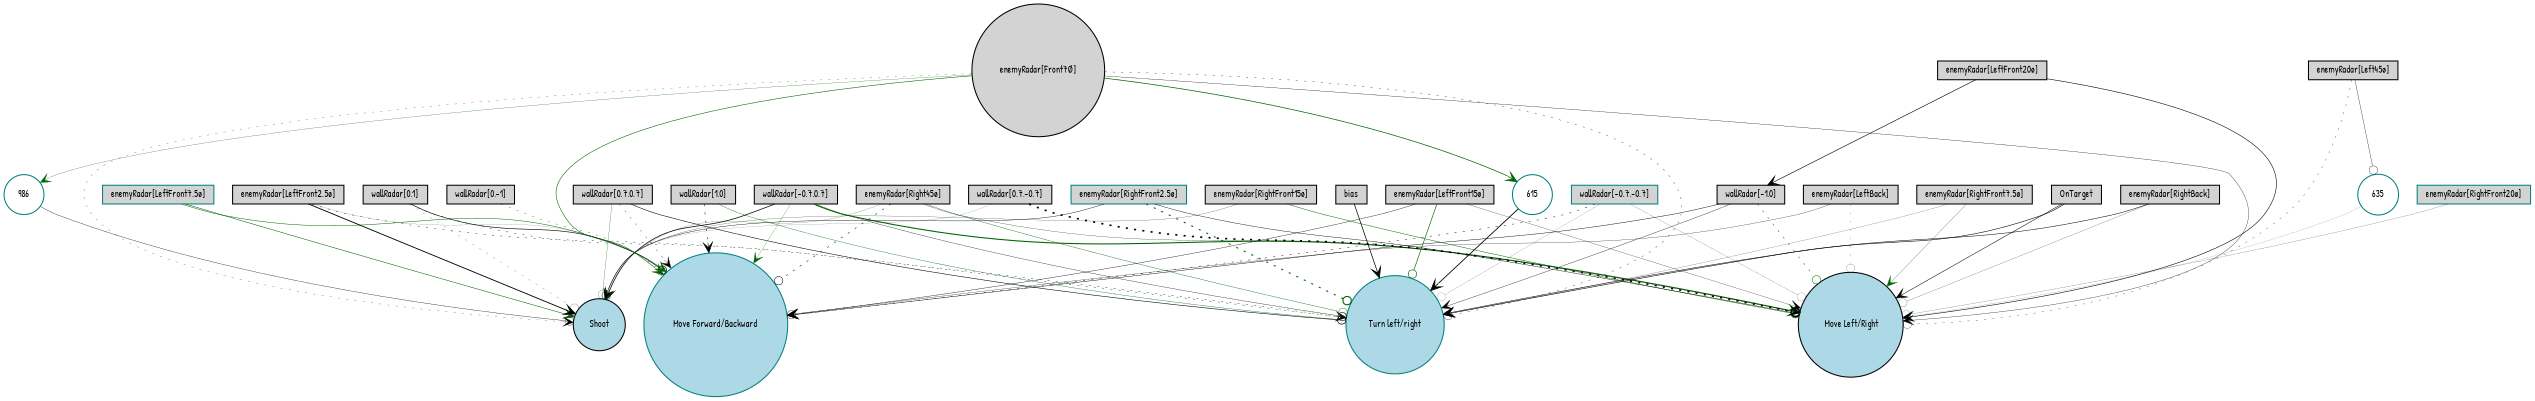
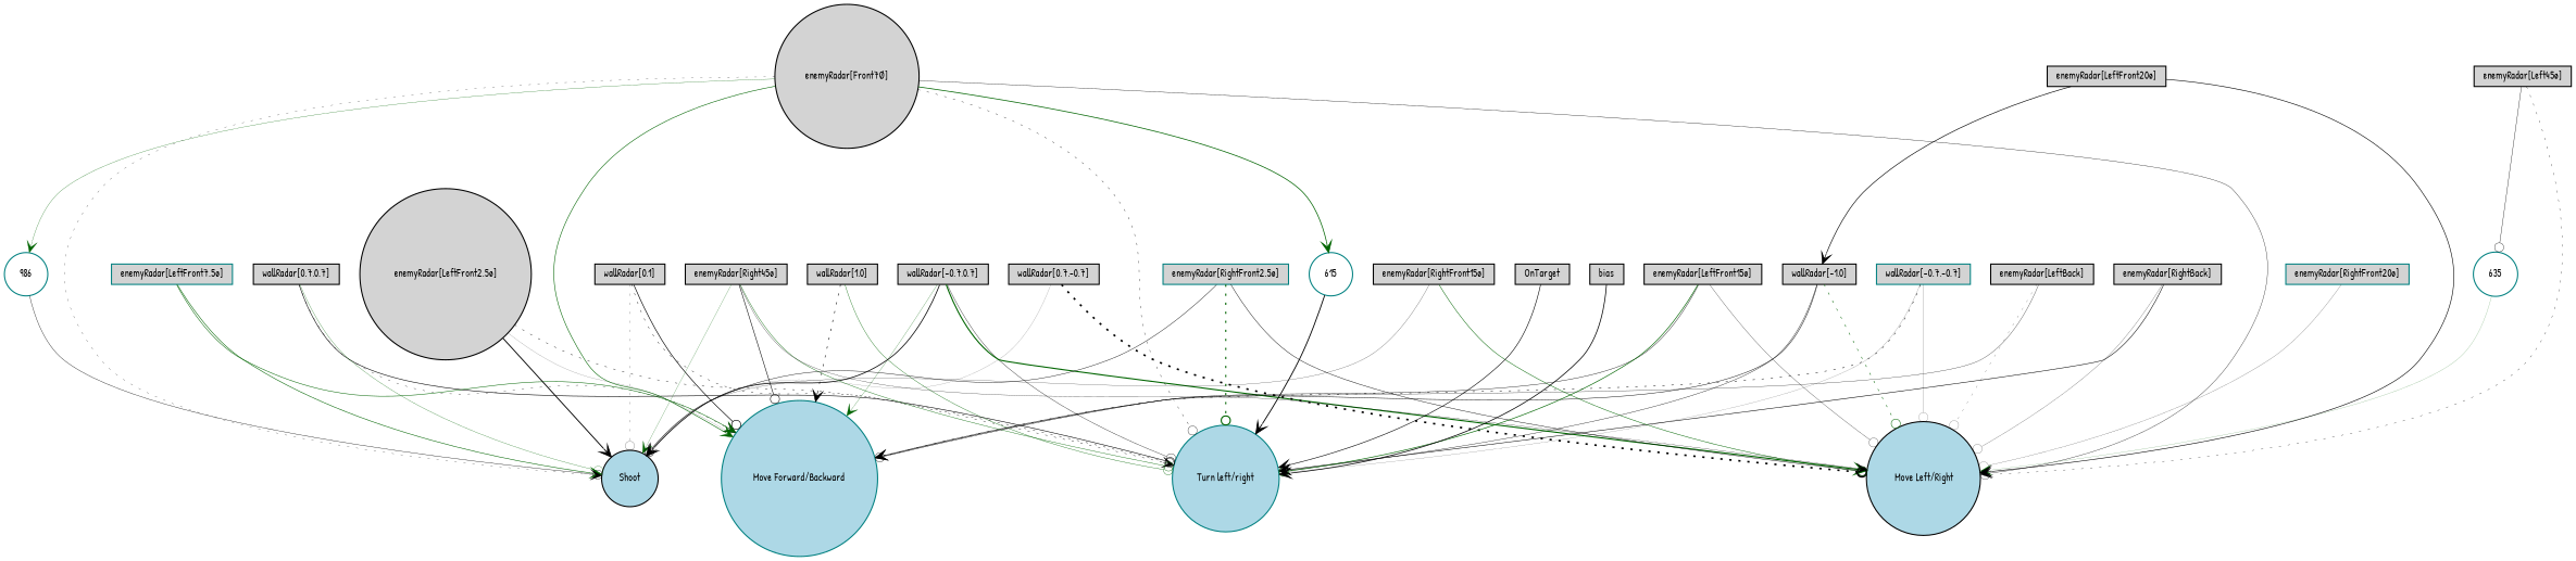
  digraph {
    fontname="Patrick Hand"
    node [color=black fillcolor=lightgray fontname="Patrick Hand" fontsize=9 shape=box style=filled]
    edge [arrowhead=vee color=black fontname="Patrick Hand" style=solid]
    "wallRadar[1,0]" [height=0.2 width=0.2]
    "Move Forward/Backward" [color=teal fillcolor=lightblue height=0.2 shape=circle width=0.2]
    "Turn left/right" [color=teal fillcolor=lightblue height=0.2 shape=circle width=0.2]
    "wallRadar[0,1]" [height=0.2 width=0.2]
    Shoot [fillcolor=lightblue height=0.2 shape=circle width=0.2]
    "wallRadar[-1,0]" [height=0.2 width=0.2]
    " Move Left/Right" [fillcolor=lightblue height=0.2 shape=circle width=0.2]
-   "wallRadar[0,-1]" [height=0.2 width=0.2]
    "wallRadar[0.7,0.7]" [height=0.2 width=0.2]
    "wallRadar[-0.7,0.7]" [height=0.2 width=0.2]
    "wallRadar[-0.7,-0.7]" [color=teal height=0.2 width=0.2]
    "wallRadar[0.7,-0.7]" [height=0.2 width=0.2]
    "enemyRadar[RightBack]" [height=0.2 width=0.2]
    "enemyRadar[LeftBack]" [height=0.2 width=0.2]
    "enemyRadar[Right45ø]" [height=0.2 width=0.2]
    "enemyRadar[Left45ø]" [height=0.2 width=0.2]
    n17 [color=teal fillcolor=white height=0.2 label=635 shape=circle width=0.2]
    "enemyRadar[RightFront20ø]" [color=teal height=0.2 width=0.2]
    "enemyRadar[LeftFront20ø]" [height=0.2 width=0.2]
    "enemyRadar[RightFront15ø]" [height=0.2 width=0.2]
    "enemyRadar[LeftFront15ø]" [height=0.2 width=0.2]
-   "enemyRadar[RightFront7.5ø]" [height=0.2 width=0.2]
    "enemyRadar[LeftFront7.5ø]" [color=teal height=0.2 width=0.2]
    "enemyRadar[RightFront2.5ø]" [color=teal height=0.2 width=0.2]
-   "enemyRadar[LeftFront2.5ø]" [height=0.2 width=0.2]
+   "enemyRadar[LeftFront2.5ø]" [height=0.2 shape=circle width=0.2]
    "enemyRadar[Front7Ø]" [height=0.2 shape=circle width=0.2]
    615 [color=teal fillcolor=white height=0.2 shape=circle width=0.2]
    986 [color=teal fillcolor=white height=0.2 shape=circle width=0.2]
    OnTarget [height=0.2 width=0.2]
    bias [height=0.2 width=0.2]
    "wallRadar[1,0]" -> "Move Forward/Backward" [penwidth=0.5241331372827222 style=dotted]
    "wallRadar[1,0]" -> "Turn left/right" [arrowhead=odot color=darkgreen penwidth=0.32973480023443313]
    "wallRadar[0,1]" -> "Move Forward/Backward" [arrowhead=odot penwidth=0.5943087058387847]
    "wallRadar[0,1]" -> "Turn left/right" [penwidth=0.34909339187780275 style=dotted]
    "wallRadar[0,1]" -> Shoot [arrowhead=odot penwidth=0.18040682396598695 style=dotted]
    "wallRadar[-1,0]" -> "Move Forward/Backward" [penwidth=0.4151959627858546]
    "wallRadar[-1,0]" -> "Turn left/right" [penwidth=0.32984679320237686]
    "wallRadar[-1,0]" -> " Move Left/Right" [arrowhead=odot color=darkgreen penwidth=0.473161085711835 style=dotted]
-   "wallRadar[0,-1]" -> "Move Forward/Backward" [arrowhead=odot penwidth=0.2596527217550933 style=dotted]
    "wallRadar[0.7,0.7]" -> "Move Forward/Backward" [penwidth=0.271109117734208 style=dotted]
    "wallRadar[0.7,0.7]" -> "Turn left/right" [arrowhead=odot penwidth=0.5203673964183784]
    "wallRadar[0.7,0.7]" -> Shoot [arrowhead=odot color=darkgreen penwidth=0.24554434834583247]
    "wallRadar[-0.7,0.7]" -> "Move Forward/Backward" [color=darkgreen penwidth=0.20791020713685715]
    "wallRadar[-0.7,0.7]" -> "Turn left/right" [arrowhead=odot penwidth=0.31063935265064835]
    "wallRadar[-0.7,0.7]" -> Shoot [penwidth=0.7056976810651299]
    "wallRadar[-0.7,0.7]" -> " Move Left/Right" [color=darkgreen penwidth=1.0265844108649311]
    "wallRadar[-0.7,-0.7]" -> "Move Forward/Backward" [penwidth=0.43345925744132696 style=dotted]
    "wallRadar[-0.7,-0.7]" -> "Turn left/right" [arrowhead=odot penwidth=0.1178505768808143]
    "wallRadar[-0.7,-0.7]" -> " Move Left/Right" [arrowhead=odot penwidth=0.13978746311019088]
    "wallRadar[0.7,-0.7]" -> Shoot [arrowhead=odot penwidth=0.10910738924689822]
    "wallRadar[0.7,-0.7]" -> " Move Left/Right" [arrowhead=odot penwidth=1.5790351083774041 style=dotted]
    "enemyRadar[RightBack]" -> "Turn left/right" [penwidth=0.47974076283580347]
    "enemyRadar[RightBack]" -> " Move Left/Right" [arrowhead=odot penwidth=0.18044490017589843]
    "enemyRadar[LeftBack]" -> "Move Forward/Backward" [penwidth=0.25927956972368493]
    "enemyRadar[LeftBack]" -> " Move Left/Right" [arrowhead=odot penwidth=0.15802365673414454 style=dotted]
-   "enemyRadar[Right45ø]" -> "Move Forward/Backward" [arrowhead=odot penwidth=0.4936119358214517 style=dotted]
+   "enemyRadar[Right45ø]" -> "Move Forward/Backward" [arrowhead=odot penwidth=0.4936119358214517]
    "enemyRadar[Right45ø]" -> "Turn left/right" [arrowhead=odot color=darkgreen penwidth=0.355217299069996]
    "enemyRadar[Right45ø]" -> Shoot [color=darkgreen penwidth=0.19022521794757866]
    "enemyRadar[Right45ø]" -> " Move Left/Right" [penwidth=0.22988589186403785]
    "enemyRadar[Left45ø]" -> " Move Left/Right" [arrowhead=odot penwidth=0.2649819112704561 style=dotted]
    "enemyRadar[Left45ø]" -> n17 [arrowhead=odot penwidth=0.3147759587869312]
    n17 -> " Move Left/Right" [color=darkgreen penwidth=0.1262203969708255]
    "enemyRadar[RightFront20ø]" -> " Move Left/Right" [arrowhead=odot penwidth=0.15728092691136614]
    "enemyRadar[LeftFront20ø]" -> "wallRadar[-1,0]" [penwidth=0.5749895610192461]
    "enemyRadar[LeftFront20ø]" -> " Move Left/Right" [penwidth=0.5396248184590708]
    "enemyRadar[RightFront15ø]" -> Shoot [penwidth=0.19307161970200792]
    "enemyRadar[RightFront15ø]" -> " Move Left/Right" [arrowhead=odot color=darkgreen penwidth=0.4502932375097187]
    "enemyRadar[LeftFront15ø]" -> "Move Forward/Backward" [arrowhead=odot penwidth=0.35425565860044006]
    "enemyRadar[LeftFront15ø]" -> "Turn left/right" [arrowhead=odot color=darkgreen penwidth=0.598327568310879]
-   "enemyRadar[LeftFront15ø]" -> " Move Left/Right" [penwidth=0.23729019116992764]
-   "enemyRadar[RightFront7.5ø]" -> "Turn left/right" [penwidth=0.1611837455981086]
-   "enemyRadar[RightFront7.5ø]" -> " Move Left/Right" [color=darkgreen penwidth=0.24927489205181144]
+   "enemyRadar[LeftFront15ø]" -> " Move Left/Right" [arrowhead=odot penwidth=0.23729019116992764]
    "enemyRadar[LeftFront7.5ø]" -> "Move Forward/Backward" [color=darkgreen penwidth=0.4634182323497481]
    "enemyRadar[LeftFront7.5ø]" -> Shoot [color=darkgreen penwidth=0.4989273210450573]
    "enemyRadar[RightFront2.5ø]" -> "Turn left/right" [arrowhead=odot color=darkgreen penwidth=1.044112266904858 style=dotted]
    "enemyRadar[RightFront2.5ø]" -> Shoot [arrowhead=odot penwidth=0.37539494900849424]
    "enemyRadar[RightFront2.5ø]" -> " Move Left/Right" [arrowhead=odot penwidth=0.39047288311123185]
    "enemyRadar[LeftFront2.5ø]" -> "Move Forward/Backward" [arrowhead=odot penwidth=0.11488411722533064]
    "enemyRadar[LeftFront2.5ø]" -> "Turn left/right" [arrowhead=odot penwidth=0.3590092147808629 style=dotted]
    "enemyRadar[LeftFront2.5ø]" -> Shoot [penwidth=0.8516497048126584]
    "enemyRadar[Front7Ø]" -> "Move Forward/Backward" [color=darkgreen penwidth=0.522154797717257]
    "enemyRadar[Front7Ø]" -> "Turn left/right" [arrowhead=odot penwidth=0.30838799030676456 style=dotted]
    "enemyRadar[Front7Ø]" -> Shoot [penwidth=0.21255913443873953 style=dotted]
    "enemyRadar[Front7Ø]" -> " Move Left/Right" [penwidth=0.30023683159556624]
    "enemyRadar[Front7Ø]" -> 615 [color=darkgreen penwidth=0.683217943920275]
    "enemyRadar[Front7Ø]" -> 986 [color=darkgreen penwidth=0.24078951984515823]
    615 -> "Turn left/right" [penwidth=0.8159985531069528]
    986 -> Shoot [arrowhead=odot penwidth=0.3241562722624397]
    OnTarget -> "Turn left/right" [penwidth=0.5373788385746776]
-   OnTarget -> " Move Left/Right" [penwidth=0.48677643765398804]
    bias -> "Turn left/right" [penwidth=0.6943452367995148]
  }
